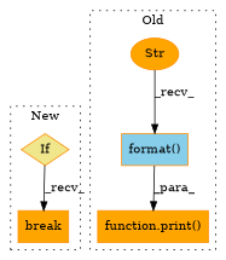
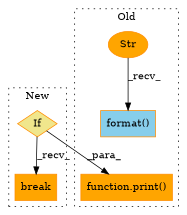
  digraph {
    node [a=75 color=darkorange fillcolor=orange shape=box style=filled]
    n1 [a=94 l=5 label=break s=4872]
    n2 [a=96 fillcolor=khaki l=3 label=If s=4369 shape=diamond]
    n3 [fillcolor=skyblue l="86,1" label="format()" s="4645,4809"]
    n4 [a=66 l=69 label=Str s=4645 shape=ellipse]
    n5 [l="6,1" label="function.print()" s="4639,4810"]
    subgraph cluster_1 {
      label=New
      style=dotted
      n1
      n2
    }
    subgraph cluster_2 {
      label=Old
      style=dotted
      n3
      n4
      n5
    }
    n2 -> n1 [label=_recv_]
-   n3 -> n5 [label=_para_]
+   n2 -> n5 [label=_para_]
    n4 -> n3 [label=_recv_]
  }
